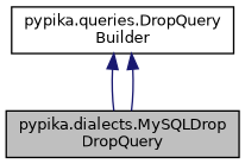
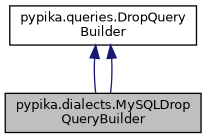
  digraph {
    node [color=black fontname=Helvetica fontsize=10 shape=record style=filled]
    edge [color=midnightblue dir=back fontname=Helvetica fontsize=10 labelfontname=Helvetica labelfontsize=10 style=solid]
-   n1 [fillcolor=grey75 fontcolor=black height=0.2 label="pypika.dialects.MySQLDrop\lDropQuery" width=0.4]
+   n1 [fillcolor=grey75 fontcolor=black height=0.2 label="pypika.dialects.MySQLDrop\lQueryBuilder" width=0.4]
    n2 [fillcolor=white height=0.2 label="pypika.queries.DropQuery\lBuilder" width=0.4]
    n2 -> n1
    n2 -> n1
  }
